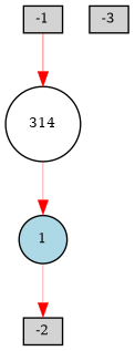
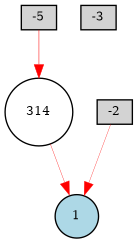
  digraph {
    node [fillcolor=lightgray fontsize=9 shape=box style=filled]
    edge [color=red style=solid]
-   -1 [height=0.2 width=0.2]
+   -1 [height=0.2 width=0.2 label=-5]
    314 [fillcolor=white height=0.2 shape=circle width=0.2]
    n3 [fillcolor=lightblue height=0.2 label=1 shape=circle width=0.2]
    -2 [height=0.2 width=0.2]
    -3 [height=0.2 width=0.2]
    -1 -> 314 [penwidth=0.38124094718869783]
    314 -> n3 [penwidth=0.24161426519338733]
-   n3 -> -2 [penwidth=0.22403907809440388]
+   -2 -> n3 [penwidth=0.22403907809440388]
  }
